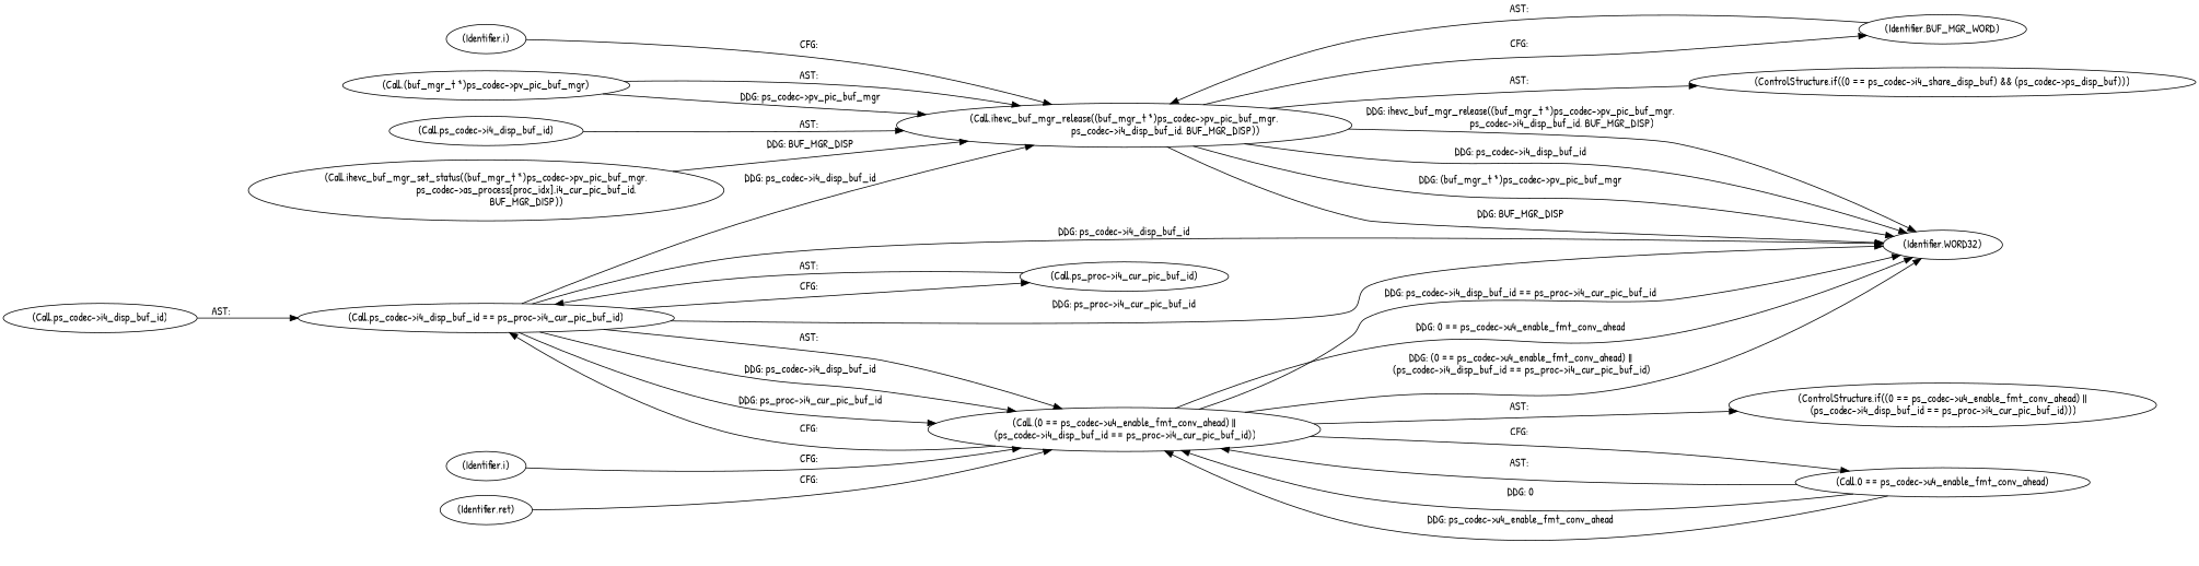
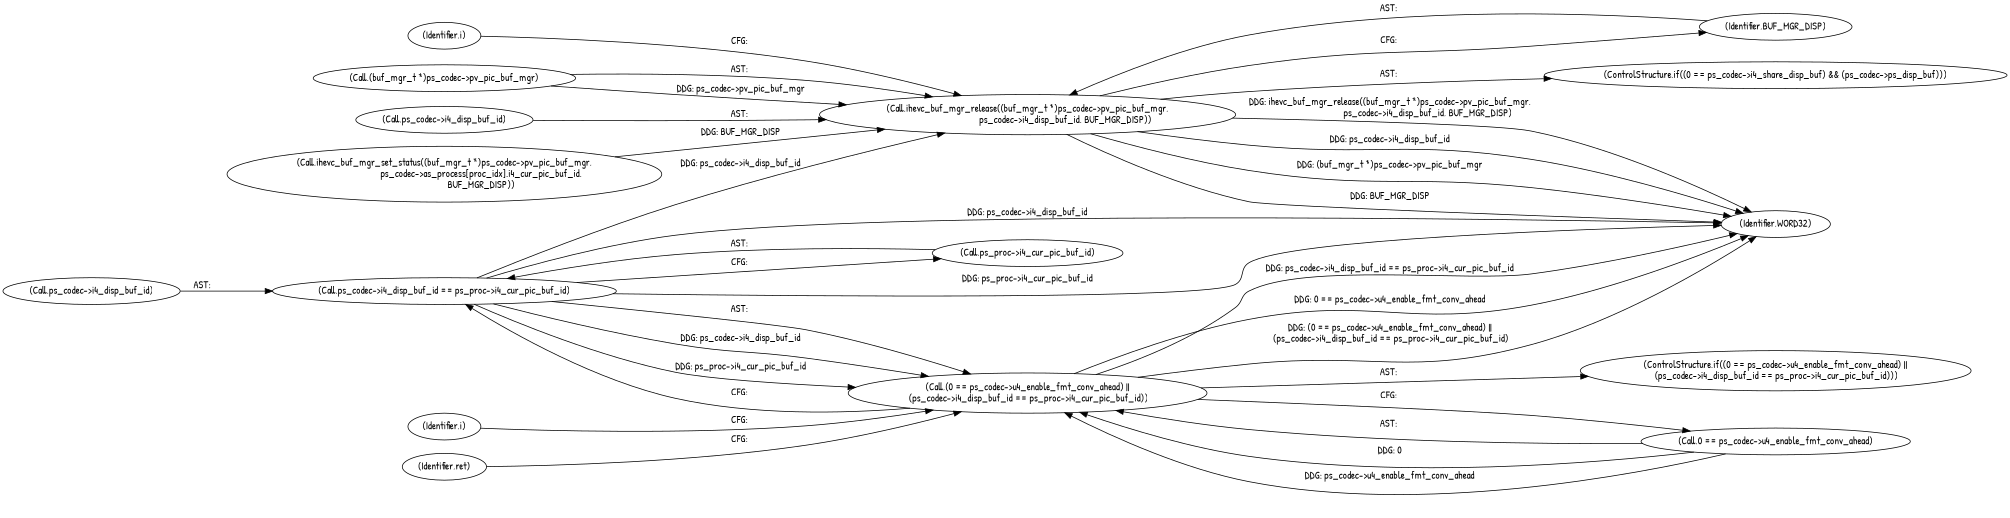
  digraph {
    fontname="Patrick Hand"
    rankdir=LR
    node [fontname="Patrick Hand"]
    edge [fontname="Patrick Hand"]
    n1 [label="(Call,ps_codec->i4_disp_buf_id == ps_proc->i4_cur_pic_buf_id)"]
    n2 [label="(Call,(0 == ps_codec->u4_enable_fmt_conv_ahead) ||\n (ps_codec->i4_disp_buf_id == ps_proc->i4_cur_pic_buf_id))"]
    n3 [label="(Call,ihevc_buf_mgr_release((buf_mgr_t *)ps_codec->pv_pic_buf_mgr,\n                                  ps_codec->i4_disp_buf_id, BUF_MGR_DISP))"]
    n4 [label="(Call,ps_proc->i4_cur_pic_buf_id)"]
    n5 [label="(Identifier,WORD32)"]
    n6 [label="(ControlStructure,if((0 == ps_codec->u4_enable_fmt_conv_ahead) ||\n (ps_codec->i4_disp_buf_id == ps_proc->i4_cur_pic_buf_id)))"]
    n7 [label="(Call,0 == ps_codec->u4_enable_fmt_conv_ahead)"]
-   n8 [label="(Identifier,BUF_MGR_WORD)"]
+   n8 [label="(Identifier,BUF_MGR_DISP)"]
    n9 [label="(ControlStructure,if((0 == ps_codec->i4_share_disp_buf) && (ps_codec->ps_disp_buf)))"]
    n10 [label="(Call,ps_codec->i4_disp_buf_id)"]
    n11 [label="(Call,ihevc_buf_mgr_set_status((buf_mgr_t *)ps_codec->pv_pic_buf_mgr,\n                                 ps_codec->as_process[proc_idx].i4_cur_pic_buf_id,\n                                 BUF_MGR_DISP))"]
    n12 [label="(Identifier,i)"]
    n13 [label="(Identifier,ret)"]
    n14 [label="(Call,ps_codec->i4_disp_buf_id)"]
    n15 [label="(Call,(buf_mgr_t *)ps_codec->pv_pic_buf_mgr)"]
    n16 [label="(Identifier,i)"]
    n1 -> n2 [label="AST: "]
    n1 -> n2 [label="DDG: ps_codec->i4_disp_buf_id"]
    n1 -> n2 [label="DDG: ps_proc->i4_cur_pic_buf_id"]
    n1 -> n3 [label="DDG: ps_codec->i4_disp_buf_id"]
    n1 -> n4 [label="CFG: "]
    n1 -> n5 [label="DDG: ps_codec->i4_disp_buf_id"]
    n1 -> n5 [label="DDG: ps_proc->i4_cur_pic_buf_id"]
    n2 -> n1 [label="CFG: "]
    n2 -> n5 [label="DDG: ps_codec->i4_disp_buf_id == ps_proc->i4_cur_pic_buf_id"]
    n2 -> n5 [label="DDG: 0 == ps_codec->u4_enable_fmt_conv_ahead"]
    n2 -> n5 [label="DDG: (0 == ps_codec->u4_enable_fmt_conv_ahead) ||\n (ps_codec->i4_disp_buf_id == ps_proc->i4_cur_pic_buf_id)"]
    n2 -> n6 [label="AST: "]
    n2 -> n7 [label="CFG: "]
    n3 -> n5 [label="DDG: (buf_mgr_t *)ps_codec->pv_pic_buf_mgr"]
    n3 -> n5 [label="DDG: BUF_MGR_DISP"]
    n3 -> n5 [label="DDG: ihevc_buf_mgr_release((buf_mgr_t *)ps_codec->pv_pic_buf_mgr,\n                                  ps_codec->i4_disp_buf_id, BUF_MGR_DISP)"]
    n3 -> n5 [label="DDG: ps_codec->i4_disp_buf_id"]
    n3 -> n8 [label="CFG: "]
    n3 -> n9 [label="AST: "]
    n4 -> n1 [label="AST: "]
    n7 -> n2 [label="AST: "]
    n7 -> n2 [label="DDG: 0"]
    n7 -> n2 [label="DDG: ps_codec->u4_enable_fmt_conv_ahead"]
    n8 -> n3 [label="AST: "]
    n10 -> n3 [label="AST: "]
    n11 -> n3 [label="DDG: BUF_MGR_DISP"]
    n12 -> n3 [label="CFG: "]
    n13 -> n2 [label="CFG: "]
    n14 -> n1 [label="AST: "]
    n15 -> n3 [label="AST: "]
    n15 -> n3 [label="DDG: ps_codec->pv_pic_buf_mgr"]
    n16 -> n2 [label="CFG: "]
  }
